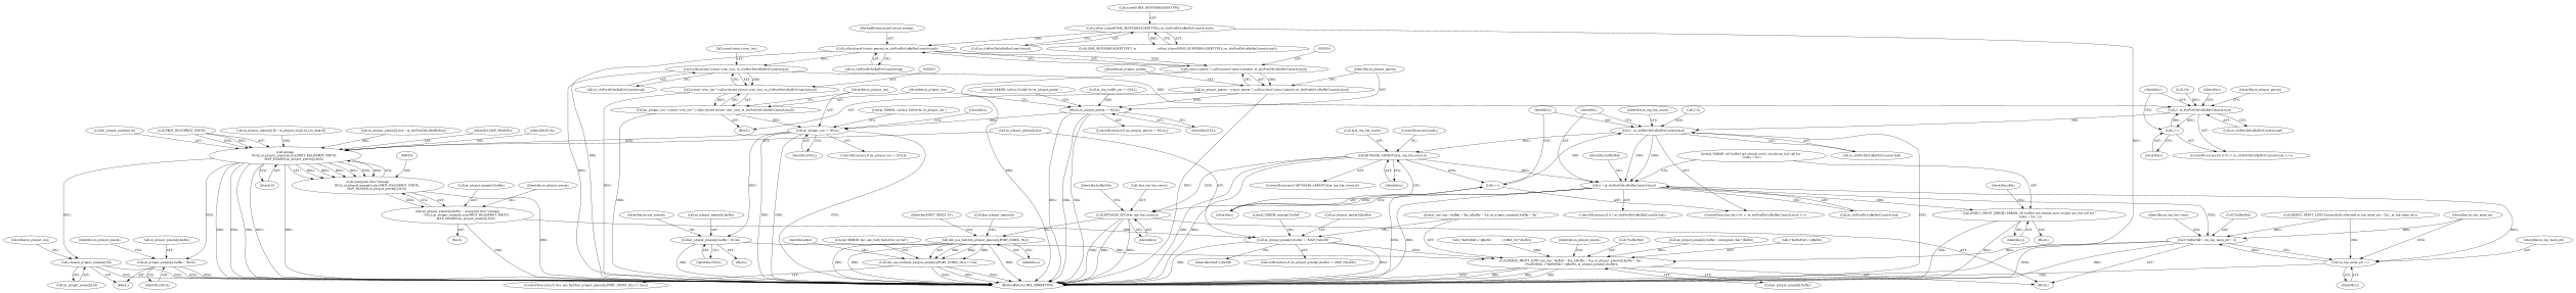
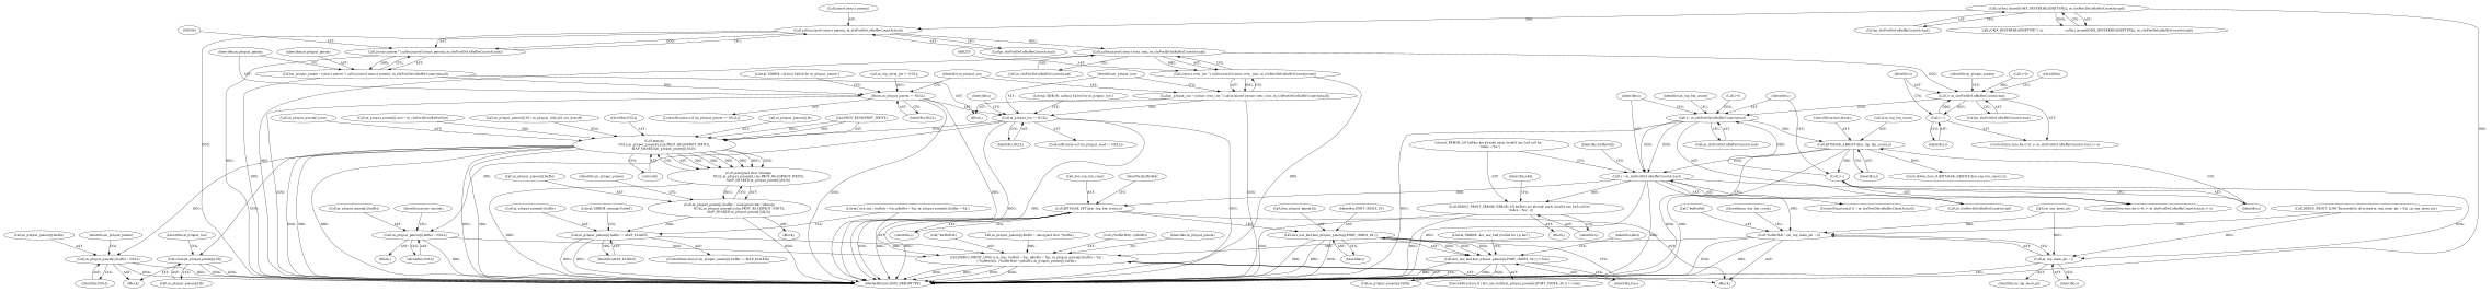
  digraph {
    fontname="PT Serif"
    node [fontname="PT Serif"]
    edge [fontname="PT Serif"]
    n1 [label="(Call,calloc(sizeof (struct pmem), m_sInPortDef.nBufferCountActual))"]
    n2 [label="(Call,(struct pmem *) calloc(sizeof (struct pmem), m_sInPortDef.nBufferCountActual))"]
    n3 [label="(Call,calloc(sizeof (struct venc_ion), m_sInPortDef.nBufferCountActual))"]
    n4 [label="(MethodReturn,OMX_ERRORTYPE)"]
    n5 [label="(Call,m_sInPortDef.nBufferCountActual)"]
    n6 [label="(Call,m_pInput_pmem = (struct pmem *) calloc(sizeof (struct pmem), m_sInPortDef.nBufferCountActual))"]
    n7 [label="(Call,(struct venc_ion *) calloc(sizeof (struct venc_ion), m_sInPortDef.nBufferCountActual))"]
    n8 [label="(Call,i< m_sInPortDef.nBufferCountActual)"]
    n9 [label="(Call,m_sInPortDef.nBufferCountActual)"]
    n10 [label="(Call,calloc( (sizeof(OMX_BUFFERHEADERTYPE)), m_sInPortDef.nBufferCountActual))"]
    n11 [label="(Call,m_sInPortDef.nBufferCountActual)"]
    n12 [label="(Call,(OMX_BUFFERHEADERTYPE*) \\n                        calloc( (sizeof(OMX_BUFFERHEADERTYPE)), m_sInPortDef.nBufferCountActual))"]
    n13 [label="(Block,m_pInput_pmem == NULL)"]
    n14 [label="(Block,)"]
    n15 [label="(Call,m_pInput_ion == NULL)"]
    n16 [label="(Identifier,NULL)"]
    n17 [label="(ControlStructure,if (m_pInput_pmem == NULL))"]
    n18 [label="(Call,m_pInput_pmem[i].buffer = NULL)"]
    n19 [label="(Call,mmap(\n                     NULL,m_pInput_pmem[i].size,PROT_READ|PROT_WRITE,\n                    MAP_SHARED,m_pInput_pmem[i].fd,0))"]
    n20 [label="(Identifier,NULL)"]
-   n21 [label="(ControlStructure,if (m_pInput_ion == NULL))"]
+   n21 [label="(ControlStructure,if (m_pInput_used == NULL))"]
    n22 [label="(Call,DEBUG_PRINT_LOW(\"use_inp:: bufhdr = %p, pBuffer = %p, m_pInput_pmem[i].buffer = %p\",\n (*bufferHdr), (*bufferHdr)->pBuffer, m_pInput_pmem[i].buffer))"]
    n23 [label="(Identifier,NULL)"]
    n24 [label="(Block,)"]
    n25 [label="(Call,(unsigned char *)mmap(\n                     NULL,m_pInput_pmem[i].size,PROT_READ|PROT_WRITE,\n                    MAP_SHARED,m_pInput_pmem[i].fd,0))"]
    n26 [label="(Call,m_pInput_pmem[i].buffer = NULL)"]
    n27 [label="(Call,close(m_pInput_pmem[i].fd))"]
    n28 [label="(Literal,0)"]
    n29 [label="(Call,m_pInput_pmem[i].buffer)"]
    n30 [label="(Block,)"]
    n31 [label="(Call,m_pInput_pmem[i].buffer = (unsigned char *)mmap(\n                     NULL,m_pInput_pmem[i].size,PROT_READ|PROT_WRITE,\n                    MAP_SHARED,m_pInput_pmem[i].fd,0))"]
    n32 [label="(Block,)"]
    n33 [label="(Identifier,NULL)"]
    n34 [label="(Call,m_pInput_pmem[i].fd)"]
    n35 [label="(Call,m_pInput_pmem[i].buffer == MAP_FAILED)"]
    n36 [label="(Block,)"]
    n37 [label="(ControlStructure,if (m_pInput_pmem[i].buffer == MAP_FAILED))"]
    n38 [label="(Identifier,MAP_FAILED)"]
    n39 [label="(Call,m_pInput_ion = (struct venc_ion *) calloc(sizeof (struct venc_ion), m_sInPortDef.nBufferCountActual))"]
    n40 [label="(Call,i++)"]
    n41 [label="(Call,i< m_sInPortDef.nBufferCountActual)"]
    n42 [label="(Call,m_sInPortDef.nBufferCountActual)"]
    n43 [label="(ControlStructure,for (i=0; i< m_sInPortDef.nBufferCountActual; i++))"]
    n44 [label="(Identifier,i)"]
    n45 [label="(Call,BITMASK_ABSENT(&m_inp_bm_count,i))"]
    n46 [label="(Call,i < m_sInPortDef.nBufferCountActual)"]
    n47 [label="(Call,m_sInPortDef.nBufferCountActual)"]
    n48 [label="(ControlStructure,for (i=0; i< m_sInPortDef.nBufferCountActual; i++))"]
    n49 [label="(Call,i++)"]
    n50 [label="(Call,BITMASK_SET(&m_inp_bm_count,i))"]
    n51 [label="(Identifier,i)"]
    n52 [label="(ControlStructure,if (BITMASK_ABSENT(&m_inp_bm_count,i)))"]
    n53 [label="(Call,*bufferHdr = (m_inp_mem_ptr + i))"]
    n54 [label="(Call,m_inp_mem_ptr + i)"]
    n55 [label="(Call,DEBUG_PRINT_ERROR(\"ERROR: All buffers are already used, invalid use_buf call for \"\n \"index = %u\", i))"]
    n56 [label="(ControlStructure,if (i < m_sInPortDef.nBufferCountActual))"]
    n57 [label="(Call,m_sInPortDef.nBufferCountActual)"]
    n58 [label="(Identifier,i)"]
    n59 [label="(Call,dev_use_buf(&m_pInput_pmem[i],PORT_INDEX_IN,i))"]
    n60 [label="(Identifier,i)"]
    n61 [label="(Identifier,i)"]
    n62 [label="(Block,)"]
    n63 [label="(Identifier,i)"]
    n64 [label="(Call,dev_use_buf(&m_pInput_pmem[i],PORT_INDEX_IN,i) != true)"]
    n65 [label="(Identifier,i)"]
    n66 [label="(ControlStructure,if ( dev_use_buf(&m_pInput_pmem[i],PORT_INDEX_IN,i) != true))"]
+   n67 [label="(Identifier,true)"]
    n68 [label="(Identifier,i)"]
    n69 [label="(Call,m_pInput_pmem[i].fd = m_pInput_ion[i].fd_ion_data.fd)"]
-   n70 [label="(Identifier,MAP_SHARED)"]
    n71 [label="(Identifier,m_pInput_ion)"]
-   n72 [label="(Call,(*bufferHdr)->pBuffer           = (OMX_U8 *)buffer)"]
    n73 [label="(Identifier,i)"]
    n74 [label="(Identifier,NULL)"]
    n75 [label="(Call,m_pInput_pmem[i].buffer)"]
    n76 [label="(Identifier,secure_session)"]
    n77 [label="(Literal,\"ERROR: mmap() Failed\")"]
    n78 [label="(Literal,\"use_inp:: bufhdr = %p, pBuffer = %p, m_pInput_pmem[i].buffer = %p\")"]
    n79 [label="(Identifier,eRet)"]
    n80 [label="(Call,&m_inp_bm_count)"]
    n81 [label="(Identifier,m_pInput_ion)"]
    n82 [label="(Call,m_pInput_pmem[i].buffer)"]
    n83 [label="(Identifier,m_pInput_pmem)"]
    n84 [label="(Identifier,PORT_INDEX_IN)"]
    n85 [label="(ControlStructure,break;)"]
-   n86 [label="(Identifier,!m_inp_mem_ptr)"]
+   n86 [label="(Call,!m_inp_mem_ptr)"]
    n87 [label="(Identifier,m_inp_bm_count)"]
    n88 [label="(Identifier,i)"]
    n89 [label="(Call,*bufferHdr)"]
    n90 [label="(Identifier,bufferHdr)"]
    n91 [label="(Literal,\"ERROR: calloc() Failed for m_pInput_ion\")"]
    n92 [label="(Call,m_pInput_pmem[i].fd)"]
    n93 [label="(Call,m_pInput_pmem[i].buffer = (unsigned char *)buffer)"]
    n94 [label="(Call,m_pInput_pmem[i].buffer)"]
    n95 [label="(Call,PROT_READ|PROT_WRITE)"]
    n96 [label="(Call,i=0)"]
-   n97 [label="(MethodReturn,sizeof (struct pmem))"]
+   n97 [label="(Call,sizeof (struct pmem))"]
    n98 [label="(Call,m_pInput_pmem[i].size)"]
    n99 [label="(Identifier,m_pInput_pmem)"]
    n100 [label="(Literal,\"ERROR: calloc() Failed for m_pInput_pmem\")"]
-   n101 [label="(Call,m_inp_buffer_ptr == NULL)"]
+   n101 [label="(Call,m_inp_mem_ptr == NULL)"]
    n102 [label="(Identifier,i)"]
    n103 [label="(Call,*bufferHdr)"]
    n104 [label="(Call,(*bufferHdr)->pBuffer)"]
    n105 [label="(Identifier,m_pInput_pmem)"]
    n106 [label="(Identifier,m_pInput_pmem)"]
    n107 [label="(Literal,\"ERROR: All buffers are already used, invalid use_buf call for \"\n \"index = %u\")"]
    n108 [label="(Identifier,bufferHdr)"]
    n109 [label="(Identifier,m_pInput_ion)"]
    n110 [label="(Call,&m_inp_bm_count)"]
    n111 [label="(Call,&m_pInput_pmem[i])"]
    n112 [label="(Call,i=0)"]
    n113 [label="(Literal,\"ERROR: dev_use_buf() Failed for i/p buf\")"]
    n114 [label="(Identifier,m_pInput_pmem)"]
    n115 [label="(Identifier,m_inp_mem_ptr)"]
-   n116 [label="(Call,sizeof(OMX_BUFFERHEADERTYPE))"]
    n117 [label="(Identifier,m_pInput_pmem)"]
    n118 [label="(Call,DEBUG_PRINT_LOW(\"Successfully allocated m_inp_mem_ptr = %p\", m_inp_mem_ptr))"]
    n119 [label="(Identifier,m_inp_bm_count)"]
-   n120 [label="(Call,sizeof (struct venc_ion))"]
    n121 [label="(Identifier,eRet)"]
    n122 [label="(Identifier,i)"]
    n123 [label="(Call,m_pInput_pmem[i].size = m_sInPortDef.nBufferSize)"]
    n124 [label="(Call,m_pInput_pmem[i].buffer)"]
    1000184
-   1000432
    n127 [label=1000233]
    n1 -> n2 [label="AST: "]
    n1 -> n2 [label="DDG: "]
    n1 -> n3 [label="DDG: "]
    n1 -> n4 [label="DDG: "]
    n1 -> n5 [label="CFG: "]
    n2 -> n1 [label="CFG: "]
    n2 -> n4 [label="DDG: "]
    n2 -> n6 [label="AST: "]
    n2 -> n6 [label="DDG: "]
    n3 -> n4 [label="DDG: "]
    n3 -> n7 [label="AST: "]
    n3 -> n7 [label="DDG: "]
    n3 -> n8 [label="DDG: "]
    n3 -> n9 [label="CFG: "]
    n5 -> n1 [label="AST: "]
    n6 -> n2 [label="CFG: "]
    n6 -> n4 [label="DDG: "]
    n6 -> n13 [label="DDG: "]
    n6 -> n14 [label="AST: "]
    n7 -> n3 [label="CFG: "]
    n7 -> n4 [label="DDG: "]
    n7 -> n39 [label="AST: "]
    n7 -> n39 [label="DDG: "]
    n8 -> n40 [label="DDG: "]
    n8 -> n41 [label="DDG: "]
    n8 -> n42 [label="CFG: "]
    n8 -> n43 [label="AST: "]
    n9 -> n3 [label="AST: "]
    n10 -> n1 [label="DDG: "]
    n10 -> n4 [label="DDG: "]
    n10 -> n11 [label="CFG: "]
    n10 -> n12 [label="AST: "]
    n10 -> n12 [label="DDG: "]
    n11 -> n10 [label="AST: "]
    n12 -> n10 [label="CFG: "]
    n13 -> n4 [label="DDG: "]
    n13 -> n4 [label="DDG: "]
    n13 -> n4 [label="DDG: "]
-   n13 -> n15 [label="DDG: "]
+   n13 -> n15 [label="AST: "]
    n13 -> n16 [label="CFG: "]
    n13 -> n17 [label="AST: "]
    n15 -> n4 [label="DDG: "]
    n15 -> n4 [label="DDG: "]
    n15 -> n4 [label="DDG: "]
    n15 -> n18 [label="DDG: "]
    n15 -> n19 [label="DDG: "]
    n15 -> n20 [label="CFG: "]
    n15 -> n21 [label="AST: "]
    n16 -> n13 [label="AST: "]
    n18 -> n4 [label="DDG: "]
    n18 -> n22 [label="DDG: "]
    n18 -> n23 [label="CFG: "]
    n18 -> n24 [label="AST: "]
    n19 -> n4 [label="DDG: "]
    n19 -> n4 [label="DDG: "]
    n19 -> n4 [label="DDG: "]
    n19 -> n4 [label="DDG: "]
    n19 -> n4 [label="DDG: "]
    n19 -> n25 [label="AST: "]
    n19 -> n25 [label="DDG: "]
    n19 -> n25 [label="DDG: "]
    n19 -> n25 [label="DDG: "]
    n19 -> n25 [label="DDG: "]
    n19 -> n25 [label="DDG: "]
    n19 -> n25 [label="DDG: "]
    n19 -> n26 [label="DDG: "]
    n19 -> n27 [label="DDG: "]
    n19 -> n28 [label="CFG: "]
    n20 -> n15 [label="AST: "]
    n22 -> n4 [label="DDG: "]
    n22 -> n4 [label="DDG: "]
    n22 -> n4 [label="DDG: "]
    n22 -> n4 [label="DDG: "]
    n22 -> n29 [label="CFG: "]
    n22 -> n30 [label="AST: "]
    n23 -> n18 [label="AST: "]
    n25 -> n4 [label="DDG: "]
    n25 -> n19 [label="CFG: "]
    n25 -> n31 [label="AST: "]
    n25 -> n31 [label="DDG: "]
    n26 -> n4 [label="DDG: "]
    n26 -> n4 [label="DDG: "]
    n26 -> n32 [label="AST: "]
    n26 -> n33 [label="CFG: "]
    n27 -> n4 [label="DDG: "]
    n27 -> n4 [label="DDG: "]
    n27 -> n32 [label="AST: "]
    n27 -> n34 [label="CFG: "]
    n28 -> n19 [label="AST: "]
    n29 -> n22 [label="AST: "]
    n31 -> n4 [label="DDG: "]
    n31 -> n25 [label="CFG: "]
    n31 -> n35 [label="DDG: "]
    n31 -> n36 [label="AST: "]
    n33 -> n26 [label="AST: "]
    n34 -> n27 [label="AST: "]
    n35 -> n4 [label="DDG: "]
    n35 -> n4 [label="DDG: "]
    n35 -> n22 [label="DDG: "]
    n35 -> n37 [label="AST: "]
-   n35 -> n38 [label="CFG: "]
-   n98 -> n35 [label="AST: "]
+   n35 -> n38 [label="DDG: "]
+   n38 -> n35 [label="AST: "]
    n39 -> n4 [label="DDG: "]
    n39 -> n7 [label="CFG: "]
    n39 -> n14 [label="AST: "]
    n39 -> n15 [label="DDG: "]
    n40 -> n8 [label="DDG: "]
    n40 -> n43 [label="AST: "]
    n40 -> n44 [label="CFG: "]
    n41 -> n4 [label="DDG: "]
    n41 -> n45 [label="DDG: "]
    n41 -> n46 [label="DDG: "]
    n41 -> n46 [label="DDG: "]
    n41 -> n47 [label="CFG: "]
    n41 -> n48 [label="AST: "]
    n42 -> n8 [label="AST: "]
    n44 -> n40 [label="AST: "]
    n45 -> n4 [label="DDG: "]
    n45 -> n4 [label="DDG: "]
    n45 -> n46 [label="DDG: "]
    n45 -> n49 [label="DDG: "]
-   n45 -> n50 [label="DDG: "]
    n45 -> n51 [label="CFG: "]
-   n45 -> n52 [label="AST: "]
+   n45 -> n52 [label="DDG: "]
    n46 -> n4 [label="DDG: "]
    n46 -> n4 [label="DDG: "]
    n46 -> n50 [label="DDG: "]
    n46 -> n53 [label="DDG: "]
    n46 -> n54 [label="DDG: "]
    n46 -> n55 [label="DDG: "]
    n46 -> n56 [label="AST: "]
    n46 -> n57 [label="CFG: "]
    n47 -> n41 [label="AST: "]
    n49 -> n41 [label="DDG: "]
    n49 -> n48 [label="AST: "]
    n49 -> n58 [label="CFG: "]
    n50 -> n4 [label="DDG: "]
    n50 -> n4 [label="DDG: "]
    n50 -> n4 [label="DDG: "]
    n50 -> n30 [label="AST: "]
    n50 -> n59 [label="CFG: "]
    n50 -> n60 [label="CFG: "]
    n51 -> n45 [label="AST: "]
    n53 -> n4 [label="DDG: "]
    n53 -> n4 [label="DDG: "]
    n53 -> n22 [label="DDG: "]
    n53 -> n30 [label="AST: "]
    n53 -> n54 [label="CFG: "]
-   n54 -> n4 [label="DDG: "]
-   n54 -> n53 [label="DDG: "]
+   n54 -> n4 [label="CFG: "]
+   n54 -> n53 [label="AST: "]
    n54 -> n61 [label="CFG: "]
    n55 -> n4 [label="DDG: "]
    n55 -> n4 [label="DDG: "]
    n55 -> n62 [label="AST: "]
    n55 -> n63 [label="CFG: "]
    n57 -> n46 [label="AST: "]
    n58 -> n45 [label="CFG: "]
    n58 -> n49 [label="AST: "]
    n59 -> n4 [label="DDG: "]
    n59 -> n4 [label="DDG: "]
    n59 -> n4 [label="DDG: "]
    n59 -> n64 [label="AST: "]
    n59 -> n64 [label="DDG: "]
    n59 -> n64 [label="DDG: "]
    n59 -> n64 [label="DDG: "]
    n59 -> n65 [label="CFG: "]
    n60 -> n50 [label="AST: "]
    n61 -> n54 [label="AST: "]
    n63 -> n55 [label="AST: "]
    n64 -> n4 [label="DDG: "]
    n64 -> n4 [label="DDG: "]
    n64 -> n4 [label="DDG: "]
    n64 -> n66 [label="AST: "]
+   n64 -> n67 [label="CFG: "]
    n65 -> n59 [label="AST: "]
+   n67 -> n59 [label="CFG: "]
+   n67 -> n64 [label="AST: "]
    n68 -> n8 [label="AST: "]
    n68 -> n40 [label="CFG: "]
    n69 -> n19 [label="DDG: "]
-   n70 -> n19 [label="AST: "]
    n71 -> n13 [label="CFG: "]
    n71 -> n39 [label="AST: "]
-   n72 -> n22 [label="DDG: "]
    n73 -> n8 [label="CFG: "]
    n74 -> n19 [label="AST: "]
    n75 -> n31 [label="AST: "]
    n76 -> n18 [label="CFG: "]
    n77 -> n35 [label="CFG: "]
    n78 -> n22 [label="AST: "]
    n78 -> n35 [label="CFG: "]
    n79 -> n64 [label="CFG: "]
    n80 -> n50 [label="AST: "]
    n81 -> n15 [label="AST: "]
    n81 -> n39 [label="CFG: "]
    n82 -> n18 [label="AST: "]
    n83 -> n22 [label="CFG: "]
-   n84 -> n59 [label="CFG: "]
-   n85 -> n45 [label="CFG: "]
+   n84 -> n59 [label="AST: "]
+   n85 -> n45 [label="AST: "]
    n86 -> n53 [label="DDG: "]
    n86 -> n54 [label="DDG: "]
    n87 -> n53 [label="CFG: "]
    n88 -> n41 [label="CFG: "]
    n88 -> n46 [label="AST: "]
    n89 -> n22 [label="AST: "]
    n90 -> n50 [label="CFG: "]
    n91 -> n15 [label="CFG: "]
    n92 -> n19 [label="AST: "]
    n93 -> n22 [label="DDG: "]
    n94 -> n35 [label="AST: "]
    n95 -> n19 [label="AST: "]
    n95 -> n19 [label="DDG: "]
    n95 -> n19 [label="DDG: "]
    n96 -> n41 [label="DDG: "]
    n97 -> n1 [label="AST: "]
    n98 -> n19 [label="AST: "]
    n99 -> n8 [label="CFG: "]
    n100 -> n13 [label="CFG: "]
    n101 -> n13 [label="DDG: "]
    n102 -> n41 [label="AST: "]
    n102 -> n49 [label="CFG: "]
    n103 -> n53 [label="AST: "]
    n104 -> n22 [label="AST: "]
    n105 -> n6 [label="CFG: "]
    n105 -> n13 [label="AST: "]
    n106 -> n26 [label="CFG: "]
    n107 -> n46 [label="CFG: "]
    n107 -> n55 [label="AST: "]
    n108 -> n46 [label="CFG: "]
    n109 -> n27 [label="CFG: "]
    n110 -> n45 [label="AST: "]
-   n111 -> n59 [label="CFG: "]
+   n111 -> n59 [label="AST: "]
    n112 -> n8 [label="DDG: "]
    n113 -> n64 [label="CFG: "]
    n114 -> n31 [label="CFG: "]
-   n115 -> n54 [label="AST: "]
-   n116 -> n10 [label="AST: "]
+   n54 -> n115 [label="AST: "]
    n117 -> n6 [label="AST: "]
    n118 -> n53 [label="DDG: "]
    n118 -> n54 [label="DDG: "]
    n119 -> n41 [label="CFG: "]
-   n120 -> n3 [label="AST: "]
    n121 -> n55 [label="CFG: "]
    n122 -> n15 [label="CFG: "]
    n123 -> n19 [label="DDG: "]
    n124 -> n26 [label="AST: "]
    1000184 -> n2 [label="AST: "]
-   1000432 -> n25 [label="AST: "]
    n127 -> n7 [label="AST: "]
  }
